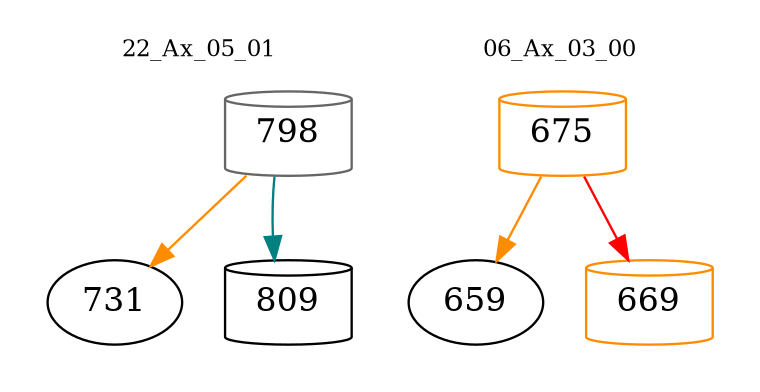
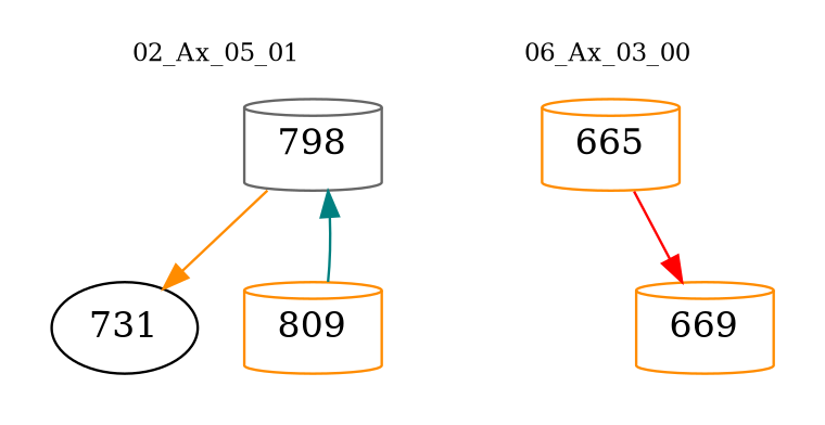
  digraph {
    node [color=black shape=cylinder]
    edge [color=darkorange]
    n1 [color=gray40 label=798]
    n2 [label=731 shape=ellipse]
-   n3 [label=809]
-   n4 [color=darkorange label=675]
-   n5 [label=659 shape=ellipse]
+   n3 [color=darkorange label=809]
+   n4 [color=darkorange label=665]
    n6 [color=darkorange label=669]
    subgraph cluster_1 {
      color=white
      fontsize=10
-     label="22_Ax_05_01"
+     label="02_Ax_05_01"
      n1
      n2
      n3
    }
    subgraph cluster_2 {
      color=white
      fontsize=10
      label="06_Ax_03_00"
      n4
-     n5
      n6
    }
    n1 -> n2
-   n1 -> n3 [color=teal]
-   n4 -> n5
+   n3 -> n1 [color=teal]
    n4 -> n6 [color=red]
  }
